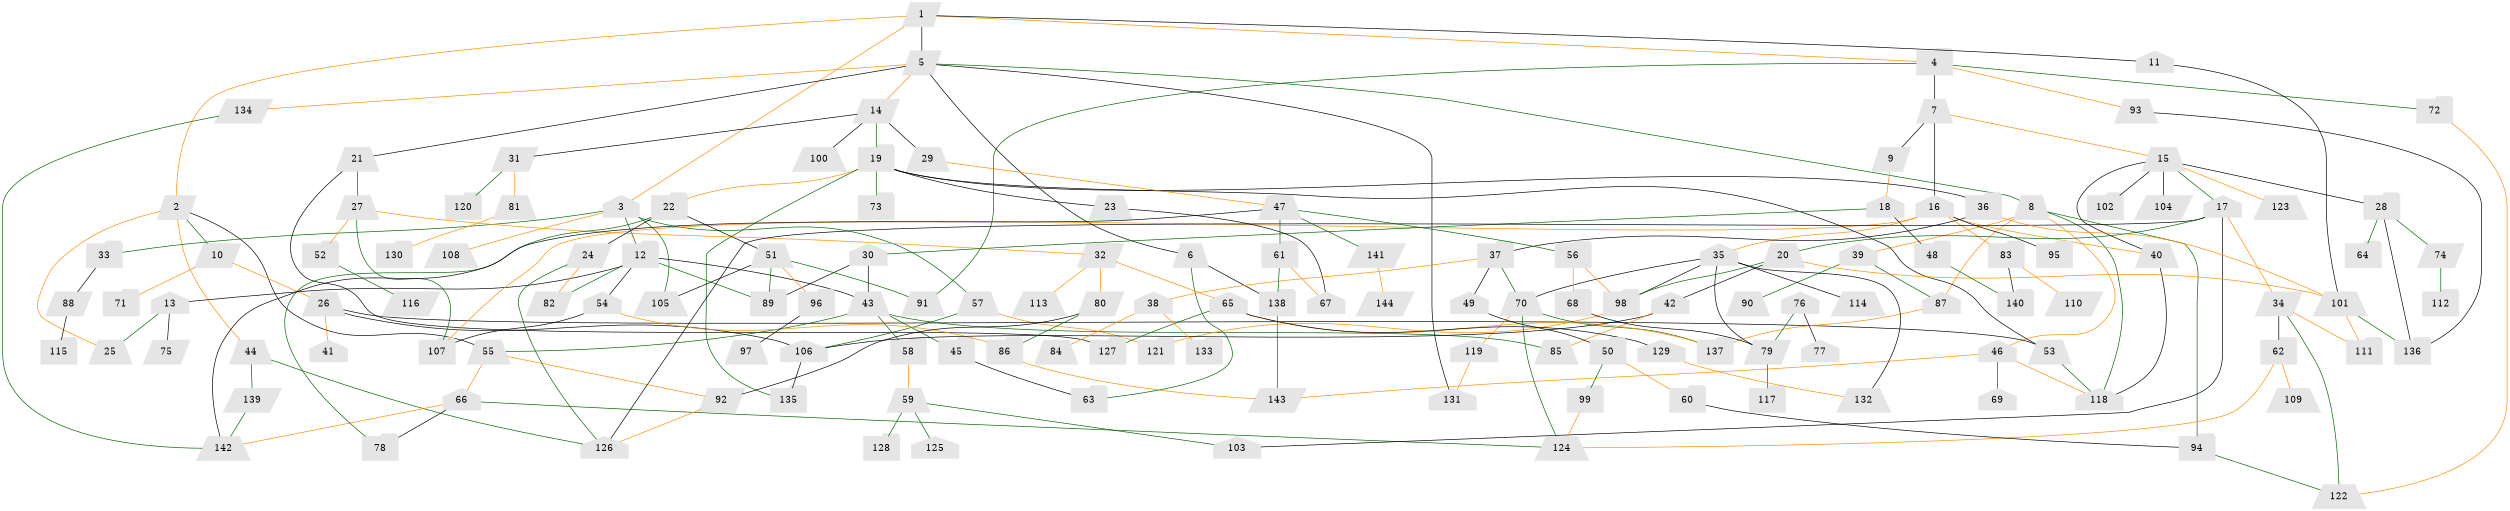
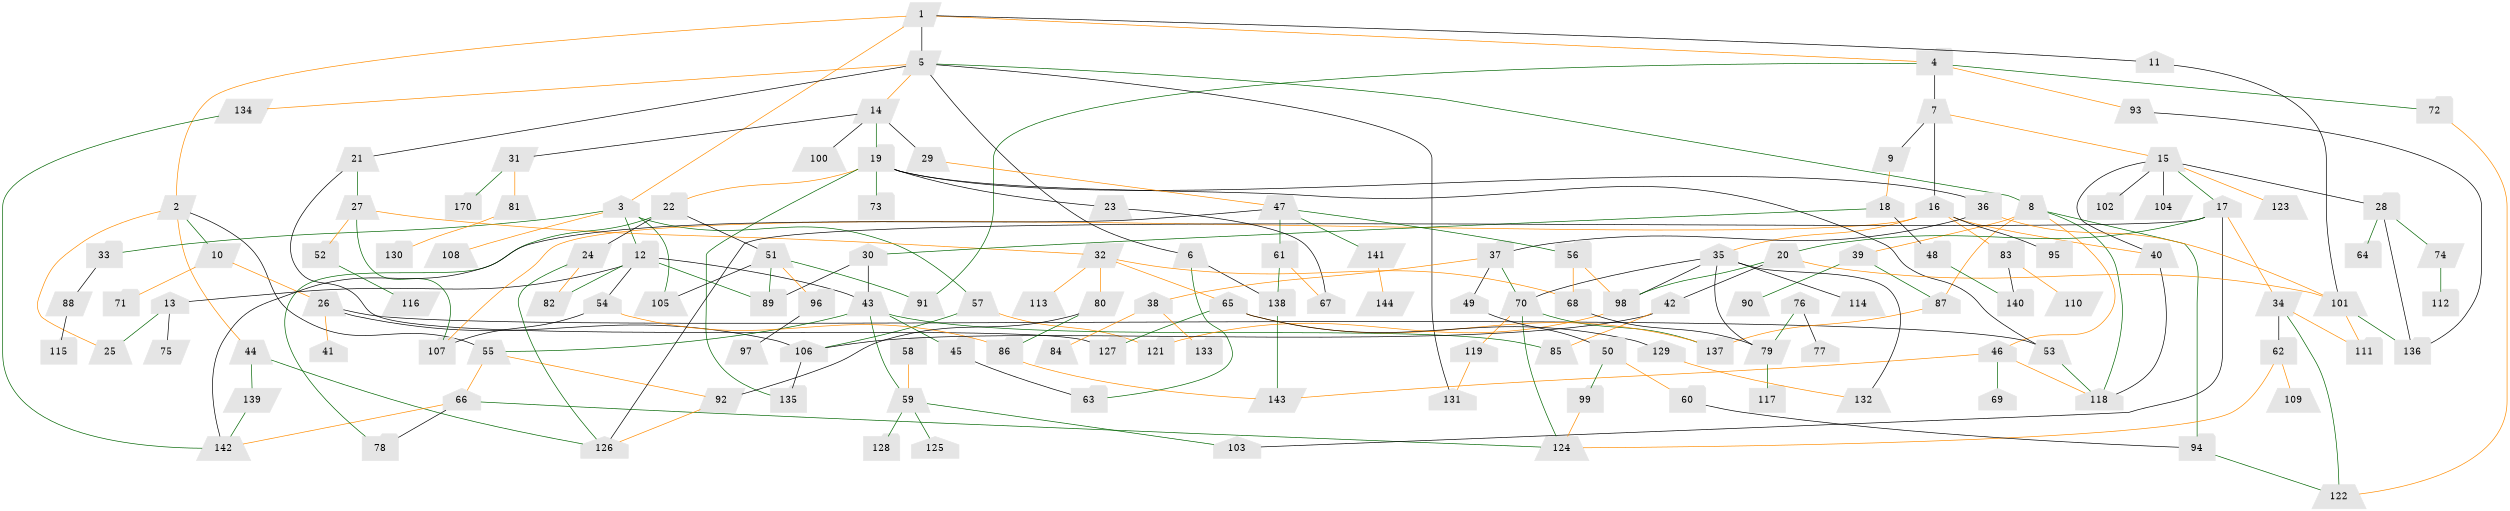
  graph {
    node [color=gray90 shape=folder style=filled]
    edge [color=darkorange]
    1 [shape=parallelogram]
    2 [shape=parallelogram]
    3 [shape=house]
    4
    5 [shape=parallelogram]
    11 [shape=house]
    10 [shape=parallelogram]
    25 [shape=trapezium]
    44 [shape=trapezium]
    55 [shape=trapezium]
    12
    33
    57 [shape=trapezium]
    105 [shape=trapezium]
    108 [shape=trapezium]
    7 [shape=trapezium]
    72
    91 [shape=trapezium]
    93 [shape=trapezium]
    6 [shape=trapezium]
    8 [shape=trapezium]
    14 [shape=parallelogram]
    21 [shape=trapezium]
    131 [shape=house]
    134 [shape=parallelogram]
    101 [shape=trapezium]
    26 [shape=trapezium]
    71
    126 [shape=house]
    139 [shape=parallelogram]
    66 [shape=house]
    92 [shape=parallelogram]
    13 [shape=house]
    43 [shape=trapezium]
    54 [shape=house]
    82 [shape=parallelogram]
    89
    88 [shape=parallelogram]
    106 [shape=house]
    121
    9 [shape=parallelogram]
    15 [shape=trapezium]
    16 [shape=house]
    122 [shape=trapezium]
    136
    63
    138
    39 [shape=house]
    46 [shape=house]
    94
    118 [shape=house]
    87 [shape=house]
    19
    29 [shape=trapezium]
    31 [shape=parallelogram]
    100 [shape=trapezium]
    27 [shape=trapezium]
    127
    142 [shape=trapezium]
    143 [shape=parallelogram]
    18 [shape=house]
    123 [shape=trapezium]
    17 [shape=house]
    28
    40 [shape=trapezium]
    102
    104 [shape=parallelogram]
    35 [shape=house]
    83
    95
    107
    90 [shape=trapezium]
    69 [shape=house]
    53 [shape=trapezium]
    41 [shape=house]
    111
    75 [shape=parallelogram]
    85 [shape=trapezium]
    45
    58
    86
    22
    23 [shape=trapezium]
    36
    73
    135
    47 [shape=trapezium]
    81 [shape=trapezium]
-   120
+   120 [label=170]
    20 [shape=trapezium]
    34 [shape=parallelogram]
    103 [shape=house]
    30 [shape=house]
    48
    64
    74 [shape=parallelogram]
    76 [shape=house]
    79 [shape=parallelogram]
    77 [shape=house]
    98
    70 [shape=trapezium]
    114 [shape=trapezium]
    132 [shape=trapezium]
    140
    110 [shape=parallelogram]
    42 [shape=house]
    62
    24 [shape=parallelogram]
    51 [shape=trapezium]
    78
    67 [shape=house]
    37
    32 [shape=parallelogram]
    52
    96
    65 [shape=house]
    68
    80 [shape=parallelogram]
    113 [shape=trapezium]
    116 [shape=parallelogram]
    112
    56
    61
    141 [shape=parallelogram]
    130
    137
    129 [shape=house]
    115
    109 [shape=trapezium]
    124 [shape=trapezium]
    119 [shape=house]
    117
    38 [shape=house]
    49 [shape=house]
    84 [shape=trapezium]
    133
    50
    59 [shape=trapezium]
    144 [shape=parallelogram]
    60
    99
    97 [shape=trapezium]
    125 [shape=house]
    128
    1 -- 2
    1 -- 3
    1 -- 4
    1 -- 5 [color=black]
    1 -- 11 [color=black]
    2 -- 10 [color=darkgreen]
    2 -- 25
    2 -- 44
    2 -- 55 [color=black]
    3 -- 12 [color=darkgreen]
    3 -- 33 [color=darkgreen]
    3 -- 57 [color=darkgreen]
    3 -- 105 [color=darkgreen]
    3 -- 108
    4 -- 7 [color=black]
    4 -- 72 [color=darkgreen]
    4 -- 91 [color=darkgreen]
    4 -- 93
    5 -- 6 [color=black]
    5 -- 8 [color=darkgreen]
    5 -- 14
    5 -- 21 [color=black]
    5 -- 131 [color=black]
    5 -- 134
    11 -- 101 [color=black]
    10 -- 26
    10 -- 71
    44 -- 126 [color=darkgreen]
    44 -- 139 [color=darkgreen]
    55 -- 66
    55 -- 92
    12 -- 13 [color=black]
    12 -- 43 [color=black]
    12 -- 54 [color=black]
    12 -- 82 [color=darkgreen]
    12 -- 89 [color=darkgreen]
    33 -- 88 [color=black]
    57 -- 106 [color=darkgreen]
    57 -- 121
    7 -- 9 [color=black]
    7 -- 15
    7 -- 16 [color=black]
    72 -- 122
    93 -- 136 [color=black]
    6 -- 63 [color=darkgreen]
    6 -- 138 [color=black]
    8 -- 39
    8 -- 46
    8 -- 94 [color=darkgreen]
    8 -- 118 [color=darkgreen]
    8 -- 87
    14 -- 19 [color=darkgreen]
    14 -- 29 [color=black]
    14 -- 31 [color=black]
    14 -- 100 [color=black]
    21 -- 27 [color=darkgreen]
    21 -- 127 [color=black]
    134 -- 142 [color=darkgreen]
    101 -- 136 [color=darkgreen]
    101 -- 111
    26 -- 106 [color=black]
    26 -- 53 [color=black]
    26 -- 41
    139 -- 142 [color=darkgreen]
    66 -- 142
    66 -- 78 [color=black]
    66 -- 124 [color=darkgreen]
    92 -- 126
    13 -- 25 [color=darkgreen]
    13 -- 75 [color=black]
    43 -- 55 [color=darkgreen]
    43 -- 85 [color=darkgreen]
    43 -- 45 [color=darkgreen]
-   43 -- 58 [color=darkgreen]
+   43 -- 59 [color=darkgreen]
    54 -- 107 [color=black]
    54 -- 86
    88 -- 115 [color=black]
    106 -- 135 [color=black]
    9 -- 18
    15 -- 123
    15 -- 17 [color=darkgreen]
    15 -- 28 [color=black]
    15 -- 40 [color=black]
    15 -- 102 [color=black]
    15 -- 104 [color=black]
    16 -- 40
    16 -- 35
    16 -- 83
    16 -- 95 [color=black]
    16 -- 107
    138 -- 143 [color=darkgreen]
    39 -- 87 [color=darkgreen]
    39 -- 90 [color=darkgreen]
    46 -- 118
    46 -- 143
    46 -- 69 [color=darkgreen]
    94 -- 122 [color=darkgreen]
    87 -- 137
    19 -- 53 [color=black]
    19 -- 22
    19 -- 23 [color=black]
    19 -- 36 [color=black]
    19 -- 73 [color=darkgreen]
    19 -- 135 [color=darkgreen]
    29 -- 47
    31 -- 81
    31 -- 120 [color=darkgreen]
    27 -- 107 [color=darkgreen]
    27 -- 32
    27 -- 52
    18 -- 30 [color=darkgreen]
    18 -- 48 [color=black]
    17 -- 126 [color=black]
    17 -- 20 [color=darkgreen]
    17 -- 34
    17 -- 103 [color=black]
    28 -- 136 [color=black]
    28 -- 64 [color=darkgreen]
    28 -- 74 [color=darkgreen]
    40 -- 118 [color=black]
    35 -- 79 [color=black]
    35 -- 98 [color=black]
    35 -- 70 [color=black]
    35 -- 114 [color=black]
    35 -- 132 [color=black]
    83 -- 140 [color=black]
    83 -- 110
    53 -- 118 [color=darkgreen]
    45 -- 63 [color=black]
    58 -- 59
    86 -- 143
    22 -- 24 [color=black]
    22 -- 51 [color=black]
    22 -- 78 [color=darkgreen]
    23 -- 67 [color=black]
    36 -- 101
    36 -- 37 [color=black]
    47 -- 142 [color=black]
    47 -- 56 [color=darkgreen]
    47 -- 61 [color=darkgreen]
    47 -- 141 [color=darkgreen]
    81 -- 130
    20 -- 101
    20 -- 98 [color=darkgreen]
    20 -- 42 [color=black]
    34 -- 122 [color=darkgreen]
    34 -- 111
    34 -- 62 [color=black]
    30 -- 43 [color=black]
    30 -- 89 [color=black]
    48 -- 140 [color=darkgreen]
    74 -- 112 [color=darkgreen]
    76 -- 79 [color=darkgreen]
    76 -- 77 [color=black]
    79 -- 117 [color=darkgreen]
    98 -- 121
    70 -- 137 [color=darkgreen]
    70 -- 124 [color=darkgreen]
    70 -- 119
    42 -- 106 [color=black]
    42 -- 85
    62 -- 109
    62 -- 124
    24 -- 126 [color=darkgreen]
    24 -- 82
    51 -- 105 [color=black]
    51 -- 91 [color=darkgreen]
    51 -- 89 [color=darkgreen]
    51 -- 96
    37 -- 70 [color=darkgreen]
    37 -- 38
    37 -- 49 [color=black]
    32 -- 65
+   32 -- 68
    32 -- 80
    32 -- 113
    52 -- 116 [color=darkgreen]
    96 -- 97 [color=black]
    65 -- 127 [color=darkgreen]
    65 -- 137
    65 -- 129 [color=black]
    68 -- 79 [color=black]
    80 -- 92 [color=black]
    80 -- 86 [color=darkgreen]
    56 -- 98
    56 -- 68
    61 -- 138 [color=darkgreen]
    61 -- 67
    141 -- 144
    129 -- 132
    119 -- 131
    38 -- 84
    38 -- 133
    49 -- 50 [color=black]
    50 -- 60
    50 -- 99 [color=darkgreen]
    59 -- 103 [color=darkgreen]
    59 -- 125 [color=darkgreen]
    59 -- 128 [color=darkgreen]
    60 -- 94 [color=black]
    99 -- 124
  }
